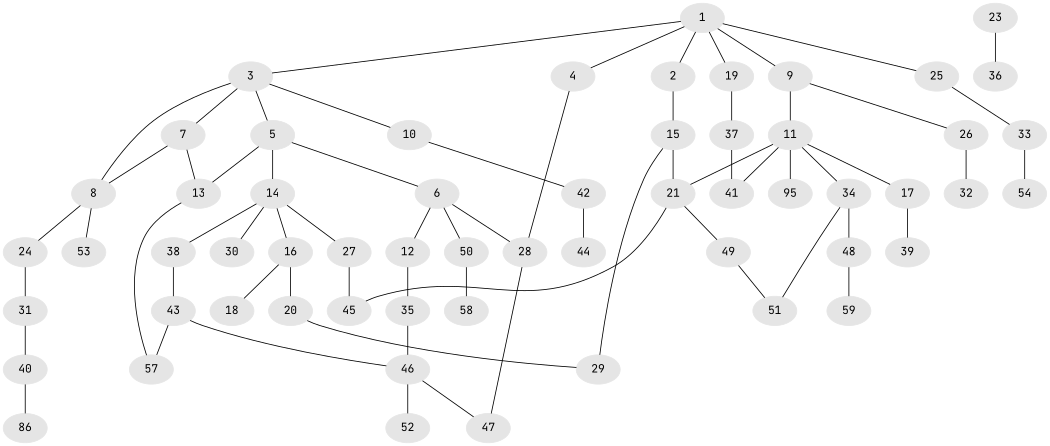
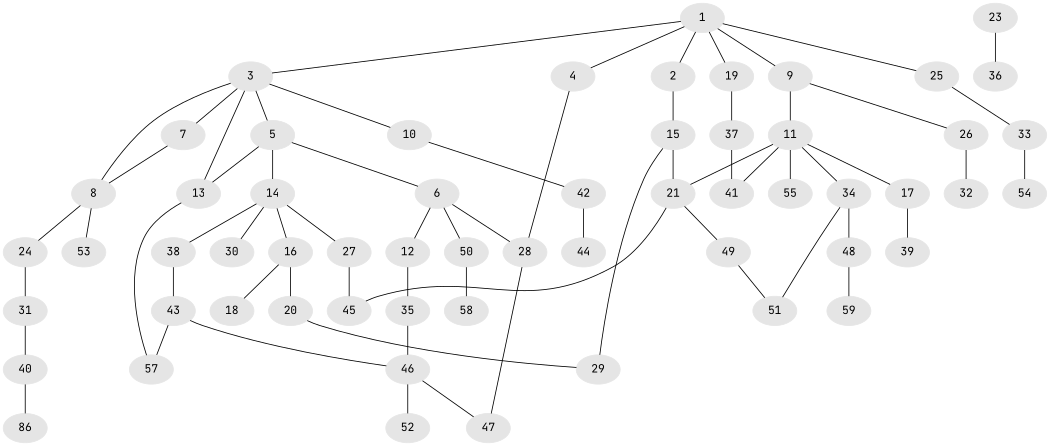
  graph {
    fontname="JetBrains Mono"
    node [color=gray90 fontname="JetBrains Mono" style=filled]
    edge [fontname="JetBrains Mono" weight=1.0]
    1
    2
    3
    4
    9
    19
    25
    15
    5
    7
    8
    10
    28
    11
    26
    37
    33
    21
    29
    6
    13
    14
    24
    53
    42
    47
    12
    50
    57
    16
    27
    30
    38
    35
    58
    31
    17
    34
    41
-   55 [label=95]
+   55
    32
    44
    39
    45
    49
    48
    51
    46
    18
    20
    43
    23
    36
    40
    54
    n56 [label=86]
    59
    52
    1 -- 2
    1 -- 3
    1 -- 4
    1 -- 9
    1 -- 19
    1 -- 25
    2 -- 15
    3 -- 5
    3 -- 7
    3 -- 8
    3 -- 10
    4 -- 28
    9 -- 11
    9 -- 26
    19 -- 37
    25 -- 33
    15 -- 21 [weight=4.0]
    15 -- 29
    5 -- 6
    5 -- 13
    5 -- 14
    7 -- 8
-   7 -- 13
+   3 -- 13
    8 -- 24
    8 -- 53
    10 -- 42
    28 -- 47
    11 -- 21
    11 -- 17
    11 -- 34
    11 -- 41
    11 -- 55
    26 -- 32 [weight=2.0]
    37 -- 41 [weight=2.0]
    33 -- 54
    21 -- 45
    21 -- 49
    6 -- 28
    6 -- 12
    6 -- 50
    13 -- 57
    14 -- 16
    14 -- 27
    14 -- 30
    14 -- 38
    24 -- 31
    42 -- 44 [weight=2.0]
    12 -- 35
    50 -- 58
    16 -- 18
    16 -- 20 [weight=2.0]
    27 -- 45
    38 -- 43
    35 -- 46 [weight=4.0]
    31 -- 40
    17 -- 39
    34 -- 48
    34 -- 51
    49 -- 51
    48 -- 59
    46 -- 47
    46 -- 52
    20 -- 29
    43 -- 57
    43 -- 46
    23 -- 36
    40 -- n56
  }
